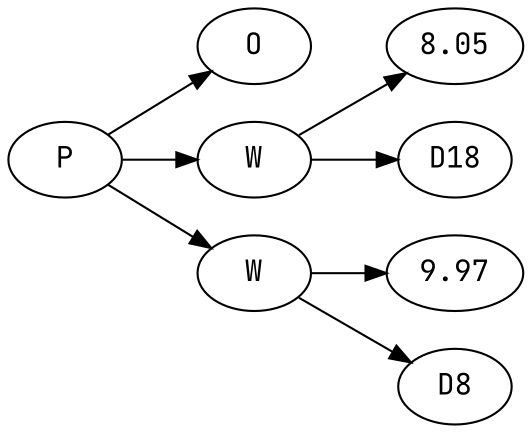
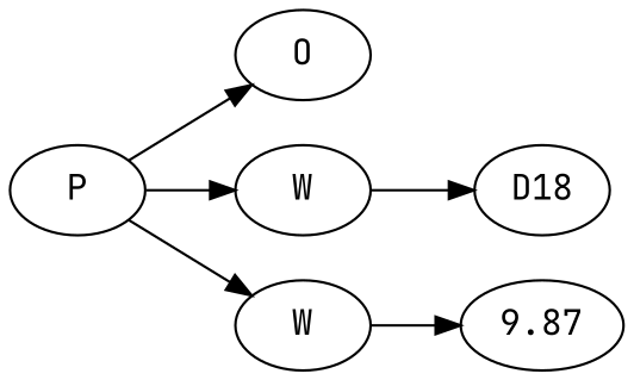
  digraph {
    fontname="JetBrains Mono"
    rankdir=LR
    node [fontname="JetBrains Mono"]
    edge [fontname="JetBrains Mono"]
    n1 [label=O]
    n2 [label=P]
    n3 [label=W]
    n4 [label=W]
-   n5 [label=8.05]
    n6 [label=D18]
-   n7 [label=9.97]
-   n8 [label=D8]
+   n7 [label=9.87]
    n2 -> n1
    n2 -> n3
    n2 -> n4
-   n3 -> n5
    n3 -> n6
    n4 -> n7
-   n4 -> n8
  }
